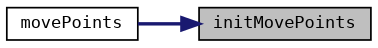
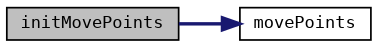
  digraph {
    rankdir=LR
    fontname="DejaVu Sans Mono"
    node [color=black fontname="DejaVu Sans Mono" fontsize=10 shape=record]
    n1 [fillcolor=grey75 fontcolor=black height=0.2 label=initMovePoints style=filled width=0.4]
    n2 [height=0.2 label=movePoints width=0.4]
-   n2 -> n1 [color=midnightblue fontname="DejaVu Sans Mono" fontsize=10 labelfontname=Helvetica labelfontsize=10 style=bold]
+   n1 -> n2 [color=midnightblue fontname="DejaVu Sans Mono" fontsize=10 labelfontname=Helvetica labelfontsize=10 style=bold]
  }
